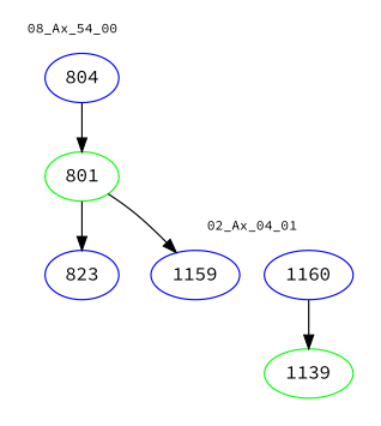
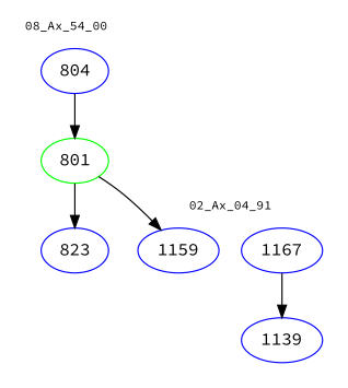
  digraph {
    fontname="Source Code Pro"
    node [color=blue fontname="Source Code Pro"]
    edge [color=black fontname="Source Code Pro"]
    n1 [label=804]
    n2 [color=green label=801]
    n3 [label=823]
-   n4 [label=1160]
-   n5 [color=green label=1139]
+   n4 [label=1167]
+   n5 [label=1139]
    n6 [label=1159]
    subgraph cluster_1 {
      color=white
      fontsize=10
      label="08_Ax_54_00"
      n1
      n2
      n3
    }
    subgraph cluster_2 {
      color=white
      fontsize=10
-     label="02_Ax_04_01"
+     label="02_Ax_04_91"
      n4
      n5
      n6
    }
    n1 -> n2
    n2 -> n3
    n2 -> n6
    n4 -> n5
  }
